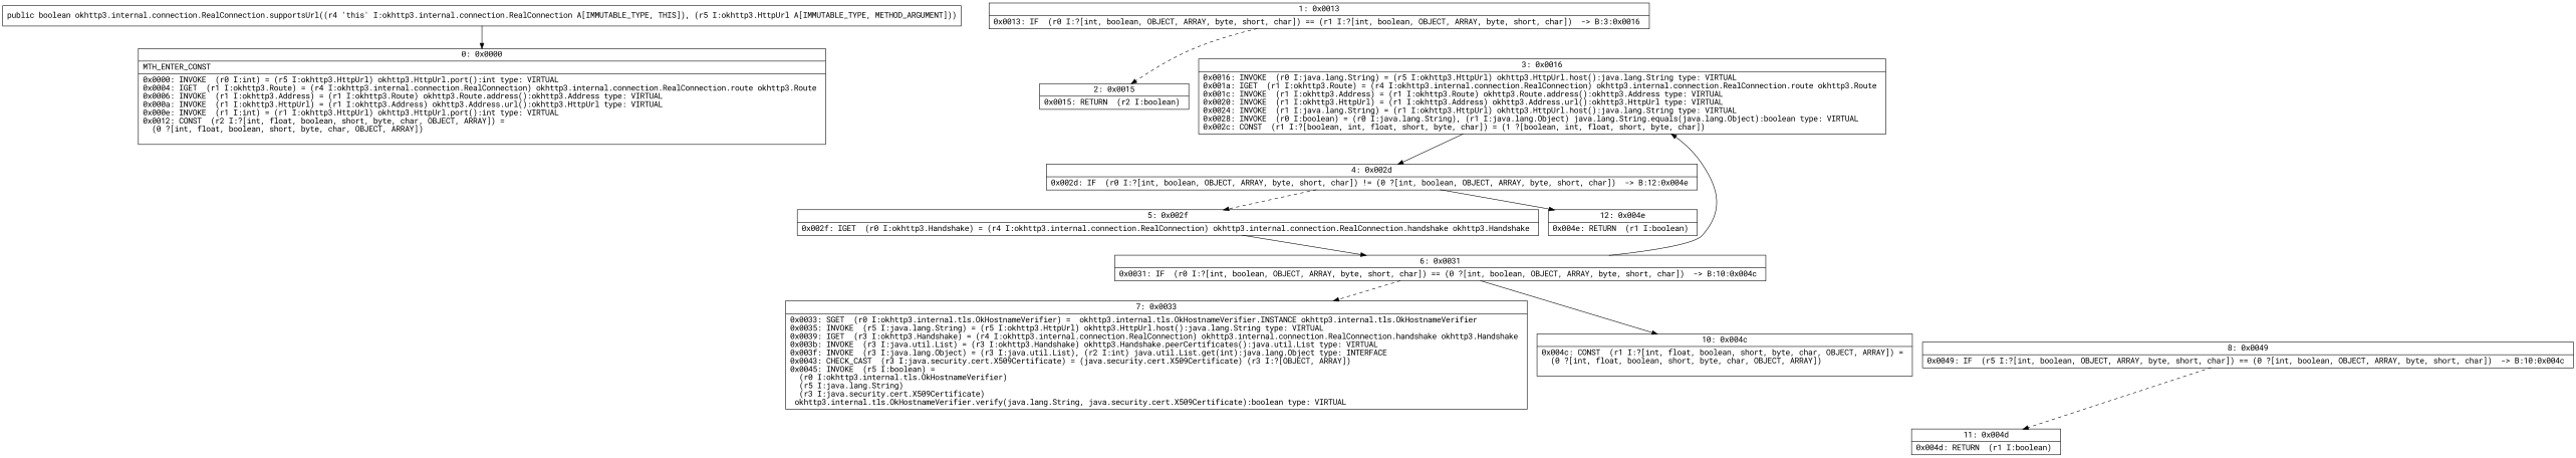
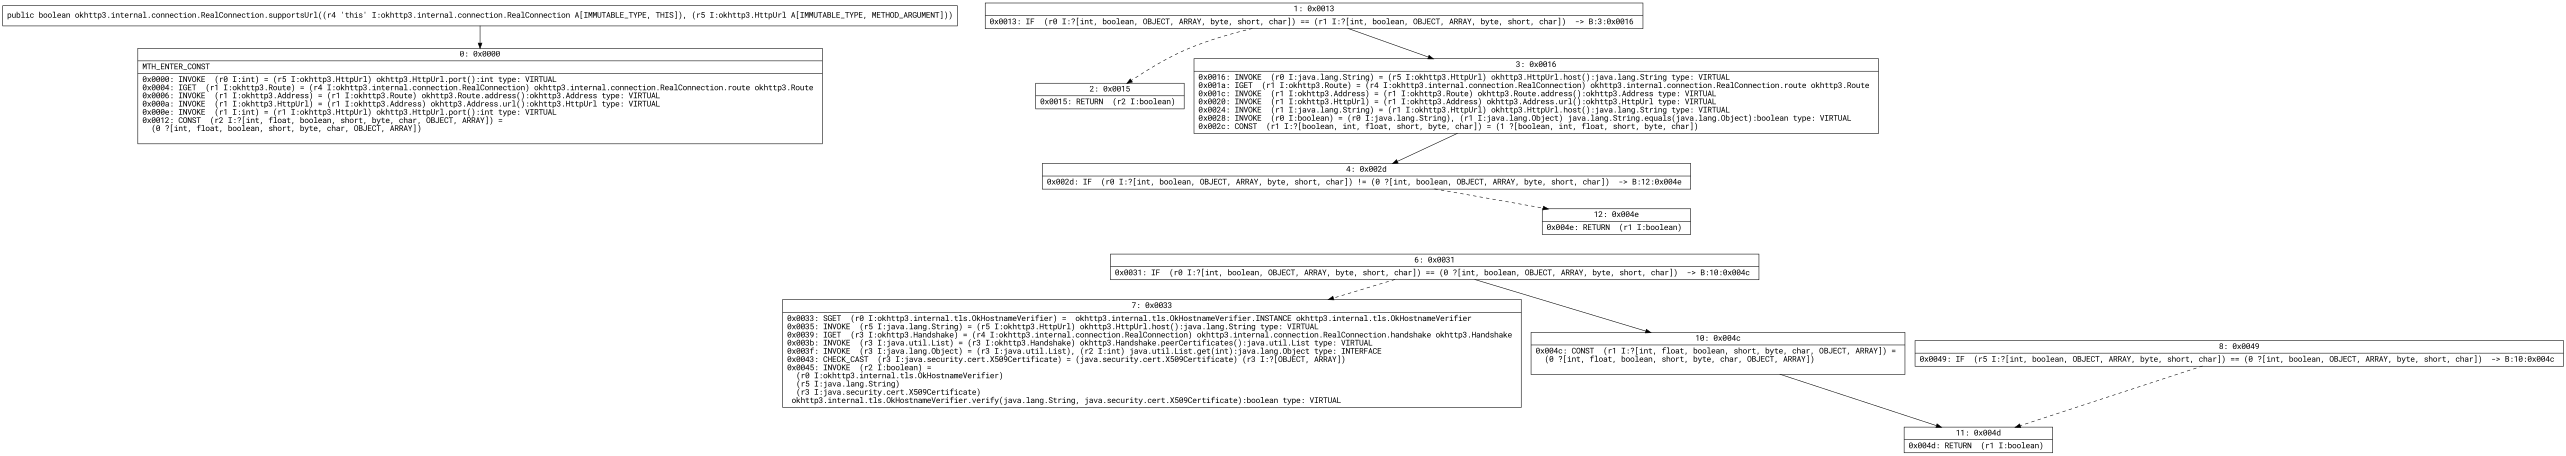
  digraph {
    fontname="Roboto Mono"
    node [fontname="Roboto Mono" shape=record]
    edge [fontname="Roboto Mono"]
    n1 [label="{0\:\ 0x0000|MTH_ENTER_CONST\l|0x0000: INVOKE  (r0 I:int) = (r5 I:okhttp3.HttpUrl) okhttp3.HttpUrl.port():int type: VIRTUAL \l0x0004: IGET  (r1 I:okhttp3.Route) = (r4 I:okhttp3.internal.connection.RealConnection) okhttp3.internal.connection.RealConnection.route okhttp3.Route \l0x0006: INVOKE  (r1 I:okhttp3.Address) = (r1 I:okhttp3.Route) okhttp3.Route.address():okhttp3.Address type: VIRTUAL \l0x000a: INVOKE  (r1 I:okhttp3.HttpUrl) = (r1 I:okhttp3.Address) okhttp3.Address.url():okhttp3.HttpUrl type: VIRTUAL \l0x000e: INVOKE  (r1 I:int) = (r1 I:okhttp3.HttpUrl) okhttp3.HttpUrl.port():int type: VIRTUAL \l0x0012: CONST  (r2 I:?[int, float, boolean, short, byte, char, OBJECT, ARRAY]) = \l  (0 ?[int, float, boolean, short, byte, char, OBJECT, ARRAY])\l \l}"]
    n2 [label="{1\:\ 0x0013|0x0013: IF  (r0 I:?[int, boolean, OBJECT, ARRAY, byte, short, char]) == (r1 I:?[int, boolean, OBJECT, ARRAY, byte, short, char])  \-\> B:3:0x0016 \l}"]
    n3 [label="{2\:\ 0x0015|0x0015: RETURN  (r2 I:boolean) \l}"]
    n4 [label="{3\:\ 0x0016|0x0016: INVOKE  (r0 I:java.lang.String) = (r5 I:okhttp3.HttpUrl) okhttp3.HttpUrl.host():java.lang.String type: VIRTUAL \l0x001a: IGET  (r1 I:okhttp3.Route) = (r4 I:okhttp3.internal.connection.RealConnection) okhttp3.internal.connection.RealConnection.route okhttp3.Route \l0x001c: INVOKE  (r1 I:okhttp3.Address) = (r1 I:okhttp3.Route) okhttp3.Route.address():okhttp3.Address type: VIRTUAL \l0x0020: INVOKE  (r1 I:okhttp3.HttpUrl) = (r1 I:okhttp3.Address) okhttp3.Address.url():okhttp3.HttpUrl type: VIRTUAL \l0x0024: INVOKE  (r1 I:java.lang.String) = (r1 I:okhttp3.HttpUrl) okhttp3.HttpUrl.host():java.lang.String type: VIRTUAL \l0x0028: INVOKE  (r0 I:boolean) = (r0 I:java.lang.String), (r1 I:java.lang.Object) java.lang.String.equals(java.lang.Object):boolean type: VIRTUAL \l0x002c: CONST  (r1 I:?[boolean, int, float, short, byte, char]) = (1 ?[boolean, int, float, short, byte, char]) \l}"]
    n5 [label="{4\:\ 0x002d|0x002d: IF  (r0 I:?[int, boolean, OBJECT, ARRAY, byte, short, char]) != (0 ?[int, boolean, OBJECT, ARRAY, byte, short, char])  \-\> B:12:0x004e \l}"]
-   n6 [label="{5\:\ 0x002f|0x002f: IGET  (r0 I:okhttp3.Handshake) = (r4 I:okhttp3.internal.connection.RealConnection) okhttp3.internal.connection.RealConnection.handshake okhttp3.Handshake \l}"]
    n7 [label="{12\:\ 0x004e|0x004e: RETURN  (r1 I:boolean) \l}"]
    n8 [label="{6\:\ 0x0031|0x0031: IF  (r0 I:?[int, boolean, OBJECT, ARRAY, byte, short, char]) == (0 ?[int, boolean, OBJECT, ARRAY, byte, short, char])  \-\> B:10:0x004c \l}"]
-   n9 [label="{7\:\ 0x0033|0x0033: SGET  (r0 I:okhttp3.internal.tls.OkHostnameVerifier) =  okhttp3.internal.tls.OkHostnameVerifier.INSTANCE okhttp3.internal.tls.OkHostnameVerifier \l0x0035: INVOKE  (r5 I:java.lang.String) = (r5 I:okhttp3.HttpUrl) okhttp3.HttpUrl.host():java.lang.String type: VIRTUAL \l0x0039: IGET  (r3 I:okhttp3.Handshake) = (r4 I:okhttp3.internal.connection.RealConnection) okhttp3.internal.connection.RealConnection.handshake okhttp3.Handshake \l0x003b: INVOKE  (r3 I:java.util.List) = (r3 I:okhttp3.Handshake) okhttp3.Handshake.peerCertificates():java.util.List type: VIRTUAL \l0x003f: INVOKE  (r3 I:java.lang.Object) = (r3 I:java.util.List), (r2 I:int) java.util.List.get(int):java.lang.Object type: INTERFACE \l0x0043: CHECK_CAST  (r3 I:java.security.cert.X509Certificate) = (java.security.cert.X509Certificate) (r3 I:?[OBJECT, ARRAY]) \l0x0045: INVOKE  (r5 I:boolean) = \l  (r0 I:okhttp3.internal.tls.OkHostnameVerifier)\l  (r5 I:java.lang.String)\l  (r3 I:java.security.cert.X509Certificate)\l okhttp3.internal.tls.OkHostnameVerifier.verify(java.lang.String, java.security.cert.X509Certificate):boolean type: VIRTUAL \l}"]
+   n9 [label="{7\:\ 0x0033|0x0033: SGET  (r0 I:okhttp3.internal.tls.OkHostnameVerifier) =  okhttp3.internal.tls.OkHostnameVerifier.INSTANCE okhttp3.internal.tls.OkHostnameVerifier \l0x0035: INVOKE  (r5 I:java.lang.String) = (r5 I:okhttp3.HttpUrl) okhttp3.HttpUrl.host():java.lang.String type: VIRTUAL \l0x0039: IGET  (r3 I:okhttp3.Handshake) = (r4 I:okhttp3.internal.connection.RealConnection) okhttp3.internal.connection.RealConnection.handshake okhttp3.Handshake \l0x003b: INVOKE  (r3 I:java.util.List) = (r3 I:okhttp3.Handshake) okhttp3.Handshake.peerCertificates():java.util.List type: VIRTUAL \l0x003f: INVOKE  (r3 I:java.lang.Object) = (r3 I:java.util.List), (r2 I:int) java.util.List.get(int):java.lang.Object type: INTERFACE \l0x0043: CHECK_CAST  (r3 I:java.security.cert.X509Certificate) = (java.security.cert.X509Certificate) (r3 I:?[OBJECT, ARRAY]) \l0x0045: INVOKE  (r2 I:boolean) = \l  (r0 I:okhttp3.internal.tls.OkHostnameVerifier)\l  (r5 I:java.lang.String)\l  (r3 I:java.security.cert.X509Certificate)\l okhttp3.internal.tls.OkHostnameVerifier.verify(java.lang.String, java.security.cert.X509Certificate):boolean type: VIRTUAL \l}"]
    n10 [label="{10\:\ 0x004c|0x004c: CONST  (r1 I:?[int, float, boolean, short, byte, char, OBJECT, ARRAY]) = \l  (0 ?[int, float, boolean, short, byte, char, OBJECT, ARRAY])\l \l}"]
    n11 [label="{11\:\ 0x004d|0x004d: RETURN  (r1 I:boolean) \l}"]
    n12 [label="{8\:\ 0x0049|0x0049: IF  (r5 I:?[int, boolean, OBJECT, ARRAY, byte, short, char]) == (0 ?[int, boolean, OBJECT, ARRAY, byte, short, char])  \-\> B:10:0x004c \l}"]
    n13 [label="{public boolean okhttp3.internal.connection.RealConnection.supportsUrl((r4 'this' I:okhttp3.internal.connection.RealConnection A[IMMUTABLE_TYPE, THIS]), (r5 I:okhttp3.HttpUrl A[IMMUTABLE_TYPE, METHOD_ARGUMENT])) }"]
    n2 -> n3 [style=dashed]
-   n8 -> n4
+   n2 -> n4
    n4 -> n5
-   n5 -> n6 [style=dashed]
-   n5 -> n7
-   n6 -> n8
+   n5 -> n7 [style=dashed]
    n8 -> n9 [style=dashed]
    n8 -> n10
+   n10 -> n11
    n12 -> n11 [style=dashed]
    n13 -> n1
  }
